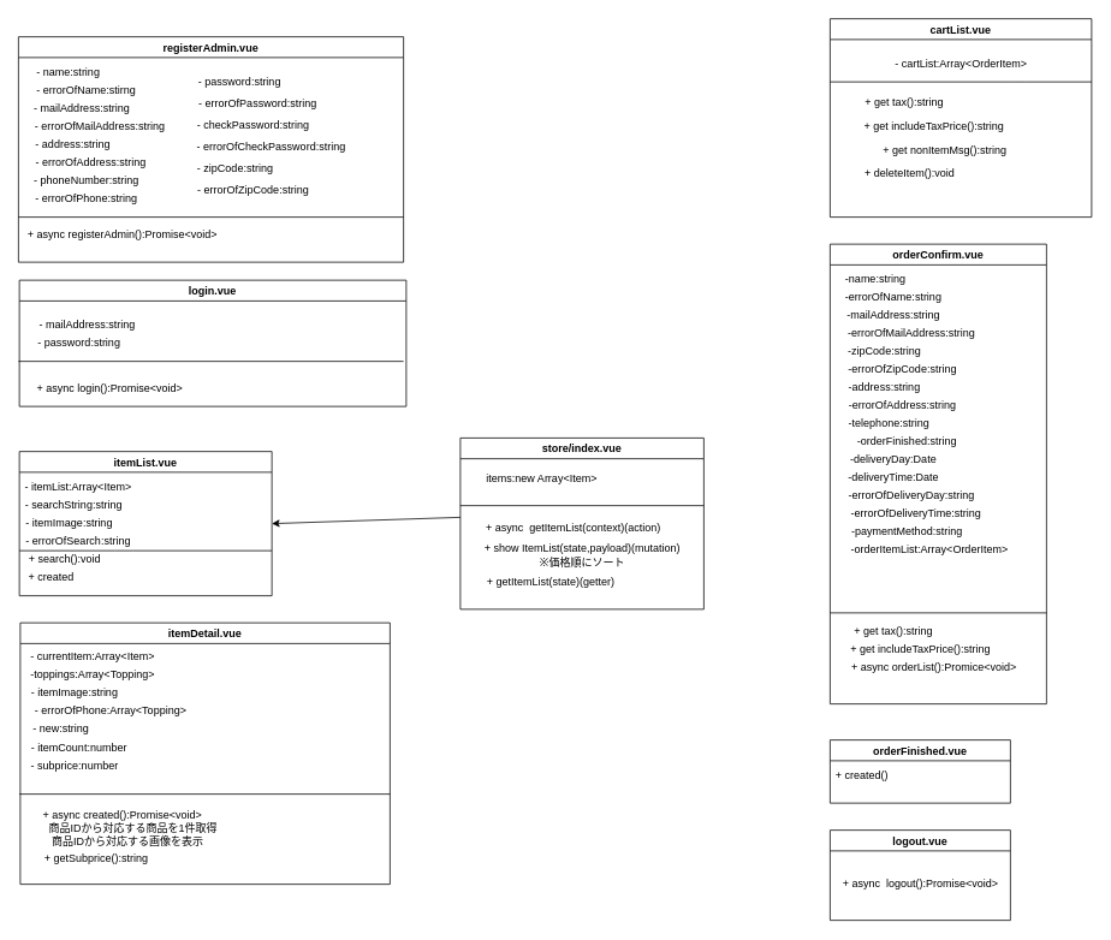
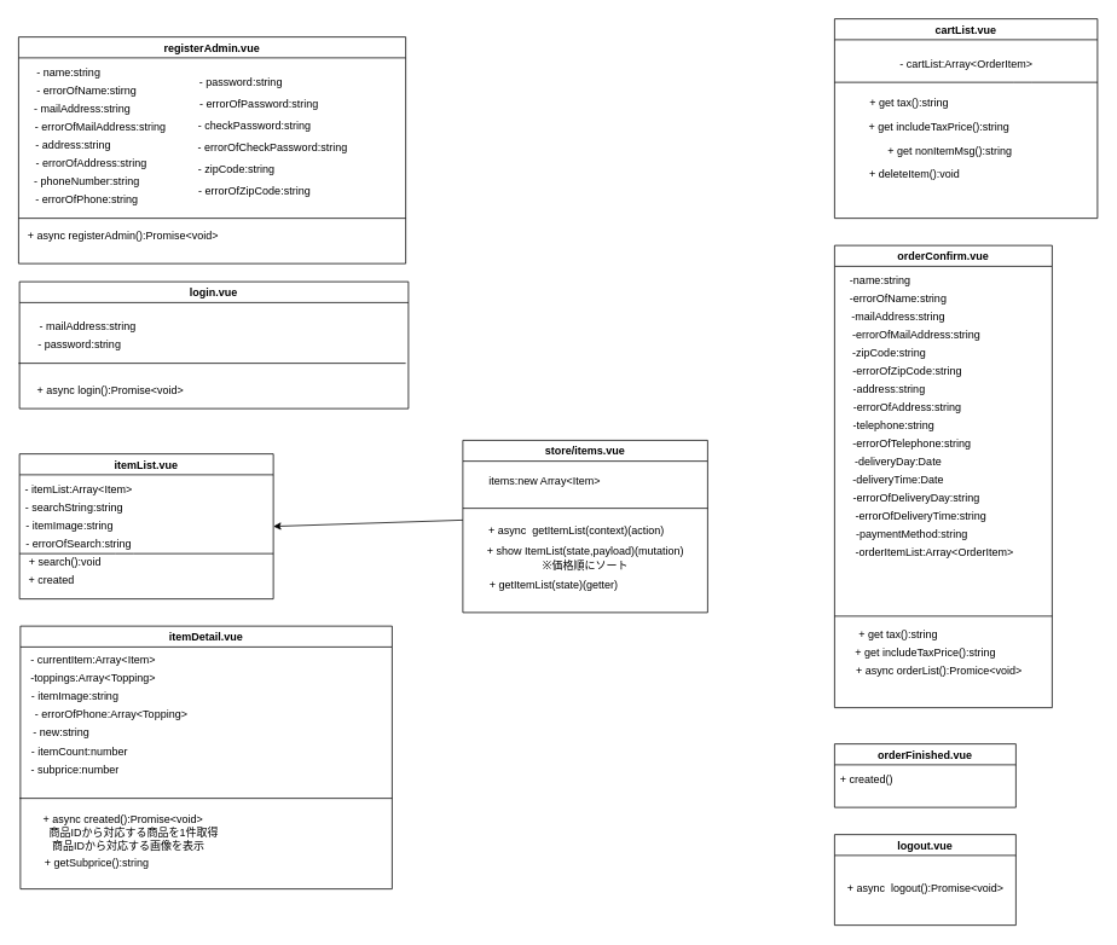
  <mxCell id="0" />
  <mxCell id="1" parent="0" />
  <mxCell id="2" value="registerAdmin.vue" style="swimlane;" vertex="1" parent="1"><mxGeometry x="20" y="40" width="427" height="250" as="geometry" /></mxCell>
  <mxCell id="3" value="- name:string" style="text;html=1;align=center;verticalAlign=middle;resizable=0;points=[];autosize=1;strokeColor=none;" vertex="1" parent="2"><mxGeometry x="10" y="30" width="90" height="20" as="geometry" /></mxCell>
  <mxCell id="4" value="- errorOfName:stirng" style="text;html=1;align=center;verticalAlign=middle;resizable=0;points=[];autosize=1;strokeColor=none;" vertex="1" parent="2"><mxGeometry x="10" y="50" width="130" height="20" as="geometry" /></mxCell>
  <mxCell id="5" value="- mailAddress:string" style="text;html=1;align=center;verticalAlign=middle;resizable=0;points=[];autosize=1;strokeColor=none;" vertex="1" parent="2"><mxGeometry x="10" y="70" width="120" height="20" as="geometry" /></mxCell>
  <mxCell id="6" value="- errorOfMailAddress:string" style="text;html=1;align=center;verticalAlign=middle;resizable=0;points=[];autosize=1;strokeColor=none;" vertex="1" parent="2"><mxGeometry x="10" y="90" width="160" height="20" as="geometry" /></mxCell>
  <mxCell id="7" value="- address:string" style="text;html=1;align=center;verticalAlign=middle;resizable=0;points=[];autosize=1;strokeColor=none;" vertex="1" parent="2"><mxGeometry x="10" y="110" width="100" height="20" as="geometry" /></mxCell>
  <mxCell id="8" value="- errorOfAddress:string" style="text;html=1;align=center;verticalAlign=middle;resizable=0;points=[];autosize=1;strokeColor=none;" vertex="1" parent="2"><mxGeometry x="10" y="130" width="140" height="20" as="geometry" /></mxCell>
  <mxCell id="9" value="- phoneNumber:string" style="text;html=1;align=center;verticalAlign=middle;resizable=0;points=[];autosize=1;strokeColor=none;" vertex="1" parent="2"><mxGeometry x="10" y="150" width="130" height="20" as="geometry" /></mxCell>
  <mxCell id="10" value="- errorOfPhone:string" style="text;html=1;align=center;verticalAlign=middle;resizable=0;points=[];autosize=1;strokeColor=none;" vertex="1" parent="2"><mxGeometry x="10" y="170" width="130" height="20" as="geometry" /></mxCell>
  <mxCell id="11" value="- password:string" style="text;html=1;align=center;verticalAlign=middle;resizable=0;points=[];autosize=1;strokeColor=none;" vertex="1" parent="2"><mxGeometry x="190" y="40" width="110" height="20" as="geometry" /></mxCell>
  <mxCell id="12" value="- errorOfPassword:string" style="text;html=1;align=center;verticalAlign=middle;resizable=0;points=[];autosize=1;strokeColor=none;" vertex="1" parent="2"><mxGeometry x="190" y="64" width="150" height="20" as="geometry" /></mxCell>
  <mxCell id="13" value="- errorOfCheckPassword:string" style="text;html=1;align=center;verticalAlign=middle;resizable=0;points=[];autosize=1;strokeColor=none;" vertex="1" parent="2"><mxGeometry x="190" y="112" width="180" height="20" as="geometry" /></mxCell>
  <mxCell id="14" value="- checkPassword:string" style="text;html=1;align=center;verticalAlign=middle;resizable=0;points=[];autosize=1;strokeColor=none;" vertex="1" parent="2"><mxGeometry x="190" y="88" width="140" height="20" as="geometry" /></mxCell>
  <mxCell id="15" value="- errorOfZipCode:string" style="text;html=1;align=center;verticalAlign=middle;resizable=0;points=[];autosize=1;strokeColor=none;" vertex="1" parent="2"><mxGeometry x="190" y="160" width="140" height="20" as="geometry" /></mxCell>
  <mxCell id="16" value="- zipCode:string" style="text;html=1;align=center;verticalAlign=middle;resizable=0;points=[];autosize=1;strokeColor=none;" vertex="1" parent="2"><mxGeometry x="190" y="136" width="100" height="20" as="geometry" /></mxCell>
  <mxCell id="17" value="" style="endArrow=none;html=1;" edge="1" parent="2"><mxGeometry width="50" height="50" relative="1" as="geometry"><mxPoint y="200" as="sourcePoint" /><mxPoint x="427" y="200" as="targetPoint" /></mxGeometry></mxCell>
  <mxCell id="18" value="+ async registerAdmin():Promise&amp;lt;void&amp;gt;" style="text;html=1;align=center;verticalAlign=middle;resizable=0;points=[];autosize=1;strokeColor=none;" vertex="1" parent="2"><mxGeometry y="210" width="230" height="20" as="geometry" /></mxCell>
  <mxCell id="19" value="itemDetail.vue" style="swimlane;" vertex="1" parent="1"><mxGeometry x="22" y="690" width="410" height="290" as="geometry" /></mxCell>
  <mxCell id="20" value="-toppings:Array&amp;lt;Topping&amp;gt;" style="text;html=1;align=center;verticalAlign=middle;resizable=0;points=[];autosize=1;strokeColor=none;" vertex="1" parent="19"><mxGeometry x="5" y="47" width="150" height="20" as="geometry" /></mxCell>
  <mxCell id="21" value="- itemImage:string" style="text;html=1;align=center;verticalAlign=middle;resizable=0;points=[];autosize=1;strokeColor=none;" vertex="1" parent="19"><mxGeometry x="5" y="68" width="110" height="20" as="geometry" /></mxCell>
  <mxCell id="22" value="- errorOfPhone:Array&amp;lt;Topping&amp;gt;" style="text;html=1;align=center;verticalAlign=middle;resizable=0;points=[];autosize=1;strokeColor=none;" vertex="1" parent="19"><mxGeometry x="5" y="88" width="190" height="20" as="geometry" /></mxCell>
  <mxCell id="23" value="- new:string" style="text;html=1;align=center;verticalAlign=middle;resizable=0;points=[];autosize=1;strokeColor=none;" vertex="1" parent="19"><mxGeometry x="5" y="108" width="80" height="20" as="geometry" /></mxCell>
  <mxCell id="24" value="- itemCount:number" style="text;html=1;align=center;verticalAlign=middle;resizable=0;points=[];autosize=1;strokeColor=none;" vertex="1" parent="19"><mxGeometry x="5" y="129" width="120" height="20" as="geometry" /></mxCell>
  <mxCell id="25" value="- subprice:number" style="text;html=1;align=center;verticalAlign=middle;resizable=0;points=[];autosize=1;strokeColor=none;" vertex="1" parent="19"><mxGeometry x="5" y="149" width="110" height="20" as="geometry" /></mxCell>
  <mxCell id="26" value="" style="endArrow=none;html=1;" edge="1" parent="19"><mxGeometry width="50" height="50" relative="1" as="geometry"><mxPoint x="-1" y="190" as="sourcePoint" /><mxPoint x="410" y="190" as="targetPoint" /></mxGeometry></mxCell>
  <mxCell id="27" value="+ async created():Promise&amp;lt;void&amp;gt;　&lt;br&gt;　　商品IDから対応する商品を1件取得&lt;br&gt;　商品IDから対応する画像を表示" style="text;html=1;align=center;verticalAlign=middle;resizable=0;points=[];autosize=1;strokeColor=none;" vertex="1" parent="19"><mxGeometry x="-2" y="203" width="230" height="50" as="geometry" /></mxCell>
  <mxCell id="28" value="+ getSubprice():string" style="text;html=1;align=center;verticalAlign=middle;resizable=0;points=[];autosize=1;strokeColor=none;" vertex="1" parent="19"><mxGeometry x="19" y="251" width="130" height="20" as="geometry" /></mxCell>
  <mxCell id="29" value="- currentItem:Array&amp;lt;Item&amp;gt;" style="text;html=1;align=center;verticalAlign=middle;resizable=0;points=[];autosize=1;strokeColor=none;" vertex="1" parent="19"><mxGeometry x="5" y="27" width="150" height="20" as="geometry" /></mxCell>
  <mxCell id="30" value="itemList.vue" style="swimlane;" vertex="1" parent="1"><mxGeometry x="21" y="500" width="280" height="160" as="geometry" /></mxCell>
  <mxCell id="31" value="- itemList:Array&amp;lt;Item&amp;gt;" style="text;html=1;align=center;verticalAlign=middle;resizable=0;points=[];autosize=1;strokeColor=none;" vertex="1" parent="30"><mxGeometry y="30" width="130" height="20" as="geometry" /></mxCell>
  <mxCell id="32" value="- itemImage:string" style="text;html=1;align=center;verticalAlign=middle;resizable=0;points=[];autosize=1;strokeColor=none;" vertex="1" parent="30"><mxGeometry y="70" width="110" height="20" as="geometry" /></mxCell>
  <mxCell id="33" value="- errorOfSearch:string&lt;br&gt;" style="text;html=1;align=center;verticalAlign=middle;resizable=0;points=[];autosize=1;strokeColor=none;" vertex="1" parent="30"><mxGeometry y="90" width="130" height="20" as="geometry" /></mxCell>
  <mxCell id="34" value="- searchString:string" style="text;html=1;align=center;verticalAlign=middle;resizable=0;points=[];autosize=1;strokeColor=none;" vertex="1" parent="30"><mxGeometry y="50" width="120" height="20" as="geometry" /></mxCell>
  <mxCell id="35" value="" style="endArrow=none;html=1;startArrow=none;" edge="1" parent="30"><mxGeometry width="50" height="50" relative="1" as="geometry"><mxPoint y="110" as="sourcePoint" /><mxPoint x="280" y="110" as="targetPoint" /><Array as="points"><mxPoint x="116" y="110" /></Array></mxGeometry></mxCell>
  <mxCell id="36" value="+ search():void" style="text;html=1;align=center;verticalAlign=middle;resizable=0;points=[];autosize=1;strokeColor=none;" vertex="1" parent="30"><mxGeometry y="110" width="100" height="20" as="geometry" /></mxCell>
  <mxCell id="37" value="+ created" style="text;html=1;align=center;verticalAlign=middle;resizable=0;points=[];autosize=1;strokeColor=none;" vertex="1" parent="30"><mxGeometry y="130" width="70" height="20" as="geometry" /></mxCell>
  <mxCell id="38" value="login.vue" style="swimlane;" vertex="1" parent="1"><mxGeometry x="21" y="310" width="429" height="140" as="geometry" /></mxCell>
  <mxCell id="39" value="- password:string" style="text;html=1;align=center;verticalAlign=middle;resizable=0;points=[];autosize=1;strokeColor=none;" vertex="1" parent="38"><mxGeometry x="11" y="60" width="110" height="20" as="geometry" /></mxCell>
  <mxCell id="40" value="- mailAddress:string" style="text;html=1;align=center;verticalAlign=middle;resizable=0;points=[];autosize=1;strokeColor=none;" vertex="1" parent="38"><mxGeometry x="15" y="40" width="120" height="20" as="geometry" /></mxCell>
  <mxCell id="41" value="orderConfirm.vue" style="swimlane;" vertex="1" parent="1"><mxGeometry x="920" y="270" width="240" height="510" as="geometry" /></mxCell>
  <mxCell id="42" value="-name:string" style="text;html=1;align=center;verticalAlign=middle;resizable=0;points=[];autosize=1;strokeColor=none;" vertex="1" parent="41"><mxGeometry x="10" y="29" width="80" height="20" as="geometry" /></mxCell>
  <mxCell id="43" value="-errorOfName:string" style="text;html=1;align=center;verticalAlign=middle;resizable=0;points=[];autosize=1;strokeColor=none;" vertex="1" parent="41"><mxGeometry x="10" y="49" width="120" height="20" as="geometry" /></mxCell>
  <mxCell id="44" value="-mailAddress:string" style="text;html=1;align=center;verticalAlign=middle;resizable=0;points=[];autosize=1;strokeColor=none;" vertex="1" parent="41"><mxGeometry x="10" y="69" width="120" height="20" as="geometry" /></mxCell>
  <mxCell id="45" value="-errorOfMailAddress:string" style="text;html=1;align=center;verticalAlign=middle;resizable=0;points=[];autosize=1;strokeColor=none;" vertex="1" parent="41"><mxGeometry x="10" y="89" width="160" height="20" as="geometry" /></mxCell>
  <mxCell id="46" value="-zipCode:string" style="text;html=1;align=center;verticalAlign=middle;resizable=0;points=[];autosize=1;strokeColor=none;" vertex="1" parent="41"><mxGeometry x="10" y="109" width="100" height="20" as="geometry" /></mxCell>
  <mxCell id="47" value="-errorOfZipCode:string" style="text;html=1;align=center;verticalAlign=middle;resizable=0;points=[];autosize=1;strokeColor=none;" vertex="1" parent="41"><mxGeometry x="10" y="129" width="140" height="20" as="geometry" /></mxCell>
  <mxCell id="48" value="-address:string" style="text;html=1;align=center;verticalAlign=middle;resizable=0;points=[];autosize=1;strokeColor=none;" vertex="1" parent="41"><mxGeometry x="15" y="149" width="90" height="20" as="geometry" /></mxCell>
  <mxCell id="49" value="-errorOfAddress:string" style="text;html=1;align=center;verticalAlign=middle;resizable=0;points=[];autosize=1;strokeColor=none;" vertex="1" parent="41"><mxGeometry x="15" y="169" width="130" height="20" as="geometry" /></mxCell>
  <mxCell id="50" value="-telephone:string" style="text;html=1;align=center;verticalAlign=middle;resizable=0;points=[];autosize=1;strokeColor=none;" vertex="1" parent="41"><mxGeometry x="15" y="189" width="100" height="20" as="geometry" /></mxCell>
- <mxCell id="51" value="-orderFinished:string" style="text;html=1;align=center;verticalAlign=middle;resizable=0;points=[];autosize=1;strokeColor=none;" vertex="1" parent="41"><mxGeometry x="10" y="209" width="150" height="20" as="geometry" /></mxCell>
+ <mxCell id="51" value="-errorOfTelephone:string" style="text;html=1;align=center;verticalAlign=middle;resizable=0;points=[];autosize=1;strokeColor=none;" vertex="1" parent="41"><mxGeometry x="10" y="209" width="150" height="20" as="geometry" /></mxCell>
  <mxCell id="52" value="-deliveryDay:Date" style="text;html=1;align=center;verticalAlign=middle;resizable=0;points=[];autosize=1;strokeColor=none;" vertex="1" parent="41"><mxGeometry x="15" y="229" width="110" height="20" as="geometry" /></mxCell>
  <mxCell id="53" value="-deliveryTime:Date" style="text;html=1;align=center;verticalAlign=middle;resizable=0;points=[];autosize=1;strokeColor=none;" vertex="1" parent="41"><mxGeometry x="10" y="249" width="120" height="20" as="geometry" /></mxCell>
  <mxCell id="54" value="-errorOfDeliveryDay:string" style="text;html=1;align=center;verticalAlign=middle;resizable=0;points=[];autosize=1;strokeColor=none;" vertex="1" parent="41"><mxGeometry x="15" y="269" width="150" height="20" as="geometry" /></mxCell>
  <mxCell id="55" value="-errorOfDeliveryTime:string" style="text;html=1;align=center;verticalAlign=middle;resizable=0;points=[];autosize=1;strokeColor=none;" vertex="1" parent="41"><mxGeometry x="15" y="289" width="160" height="20" as="geometry" /></mxCell>
  <mxCell id="56" value="-paymentMethod:string" style="text;html=1;align=center;verticalAlign=middle;resizable=0;points=[];autosize=1;strokeColor=none;" vertex="1" parent="41"><mxGeometry x="15" y="309" width="140" height="20" as="geometry" /></mxCell>
  <mxCell id="57" value="-orderItemList:Array&amp;lt;OrderItem&amp;gt;" style="text;html=1;align=center;verticalAlign=middle;resizable=0;points=[];autosize=1;strokeColor=none;" vertex="1" parent="41"><mxGeometry x="15" y="329" width="190" height="20" as="geometry" /></mxCell>
  <mxCell id="58" value="" style="endArrow=none;html=1;" edge="1" parent="41"><mxGeometry width="50" height="50" relative="1" as="geometry"><mxPoint y="409" as="sourcePoint" /><mxPoint x="240" y="409" as="targetPoint" /></mxGeometry></mxCell>
  <mxCell id="59" value="+ get tax():string" style="text;html=1;align=center;verticalAlign=middle;resizable=0;points=[];autosize=1;strokeColor=none;" vertex="1" parent="41"><mxGeometry x="20" y="420" width="100" height="20" as="geometry" /></mxCell>
  <mxCell id="60" value="+ get includeTaxPrice():string" style="text;html=1;align=center;verticalAlign=middle;resizable=0;points=[];autosize=1;strokeColor=none;" vertex="1" parent="41"><mxGeometry x="15" y="440" width="170" height="20" as="geometry" /></mxCell>
  <mxCell id="61" value="+ async orderList():Promice&amp;lt;void&amp;gt;" style="text;html=1;align=center;verticalAlign=middle;resizable=0;points=[];autosize=1;strokeColor=none;" vertex="1" parent="41"><mxGeometry x="15" y="460" width="200" height="20" as="geometry" /></mxCell>
  <mxCell id="62" value="orderFinished.vue" style="swimlane;" vertex="1" parent="1"><mxGeometry x="920" y="820" width="200" height="70" as="geometry" /></mxCell>
  <mxCell id="63" value="+ created()" style="text;html=1;align=center;verticalAlign=middle;resizable=0;points=[];autosize=1;strokeColor=none;" vertex="1" parent="62"><mxGeometry y="30" width="70" height="20" as="geometry" /></mxCell>
  <mxCell id="64" value="cartList.vue" style="swimlane;" vertex="1" parent="1"><mxGeometry x="920" y="20" width="290" height="220" as="geometry" /></mxCell>
  <mxCell id="65" value="+ get tax():string" style="text;html=1;align=center;verticalAlign=middle;resizable=0;points=[];autosize=1;strokeColor=none;" vertex="1" parent="64"><mxGeometry x="32" y="82.5" width="100" height="20" as="geometry" /></mxCell>
  <mxCell id="66" value="+ get includeTaxPrice():string" style="text;html=1;align=center;verticalAlign=middle;resizable=0;points=[];autosize=1;strokeColor=none;" vertex="1" parent="64"><mxGeometry x="30" y="108.5" width="170" height="20" as="geometry" /></mxCell>
  <mxCell id="67" value="- cartList:Array&amp;lt;OrderItem&amp;gt;" style="text;html=1;align=center;verticalAlign=middle;resizable=0;points=[];autosize=1;strokeColor=none;" vertex="1" parent="64"><mxGeometry x="65" y="40" width="160" height="20" as="geometry" /></mxCell>
  <mxCell id="68" value="" style="endArrow=none;html=1;startArrow=none;" edge="1" parent="64"><mxGeometry width="50" height="50" relative="1" as="geometry"><mxPoint y="70" as="sourcePoint" /><mxPoint x="290" y="70" as="targetPoint" /><Array as="points"><mxPoint x="207" y="70" /></Array></mxGeometry></mxCell>
  <mxCell id="69" value="+ deleteItem():void" style="text;html=1;align=center;verticalAlign=middle;resizable=0;points=[];autosize=1;strokeColor=none;" vertex="1" parent="64"><mxGeometry x="28" y="161.5" width="120" height="20" as="geometry" /></mxCell>
  <mxCell id="70" value="+ get nonItemMsg():string" style="text;html=1;align=center;verticalAlign=middle;resizable=0;points=[];autosize=1;strokeColor=none;" vertex="1" parent="64"><mxGeometry x="52" y="135.5" width="150" height="20" as="geometry" /></mxCell>
  <mxCell id="71" value="logout.vue" style="swimlane;" vertex="1" parent="1"><mxGeometry x="920" y="920" width="200" height="100" as="geometry" /></mxCell>
  <mxCell id="72" value="+ async&amp;nbsp; logout():Promise&amp;lt;void&amp;gt;" style="text;html=1;align=center;verticalAlign=middle;resizable=0;points=[];autosize=1;strokeColor=none;" vertex="1" parent="71"><mxGeometry x="5" y="50" width="190" height="20" as="geometry" /></mxCell>
  <mxCell id="73" value="+ async login():Promise&amp;lt;void&amp;gt;" style="text;html=1;align=center;verticalAlign=middle;resizable=0;points=[];autosize=1;strokeColor=none;" vertex="1" parent="1"><mxGeometry x="31" y="420" width="180" height="20" as="geometry" /></mxCell>
- <mxCell id="74" value="store/index.vue" style="swimlane;" vertex="1" parent="1"><mxGeometry x="510" y="485" width="270" height="190" as="geometry" /></mxCell>
+ <mxCell id="74" value="store/items.vue" style="swimlane;" vertex="1" parent="1"><mxGeometry x="510" y="485" width="270" height="190" as="geometry" /></mxCell>
  <mxCell id="75" value="+ show ItemList(state,payload)(mutation)&lt;br&gt;※価格順にソート" style="text;html=1;align=center;verticalAlign=middle;resizable=0;points=[];autosize=1;strokeColor=none;" vertex="1" parent="74"><mxGeometry x="20" y="115" width="230" height="30" as="geometry" /></mxCell>
  <mxCell id="76" value="items:new Array&amp;lt;Item&amp;gt;" style="text;html=1;align=center;verticalAlign=middle;resizable=0;points=[];autosize=1;strokeColor=none;" vertex="1" parent="74"><mxGeometry x="20" y="35" width="140" height="20" as="geometry" /></mxCell>
  <mxCell id="77" value="+ getItemList(state)(getter)" style="text;html=1;align=center;verticalAlign=middle;resizable=0;points=[];autosize=1;strokeColor=none;" vertex="1" parent="74"><mxGeometry x="20" y="150" width="160" height="20" as="geometry" /></mxCell>
  <mxCell id="78" value="+ async&amp;nbsp; getItemList(context)(action)" style="text;html=1;align=center;verticalAlign=middle;resizable=0;points=[];autosize=1;strokeColor=none;" vertex="1" parent="74"><mxGeometry x="20" y="90" width="210" height="20" as="geometry" /></mxCell>
  <mxCell id="79" value="" style="endArrow=none;html=1;" edge="1" parent="1"><mxGeometry width="50" height="50" relative="1" as="geometry"><mxPoint x="20" y="400" as="sourcePoint" /><mxPoint x="447" y="400" as="targetPoint" /></mxGeometry></mxCell>
  <mxCell id="80" style="edgeStyle=none;html=1;entryX=1;entryY=0.5;entryDx=0;entryDy=0;" edge="1" parent="1" target="30"><mxGeometry relative="1" as="geometry"><mxPoint x="510" y="573" as="sourcePoint" /></mxGeometry></mxCell>
  <mxCell id="81" value="" style="endArrow=none;html=1;" edge="1" parent="1"><mxGeometry width="50" height="50" relative="1" as="geometry"><mxPoint x="510" y="560" as="sourcePoint" /><mxPoint x="780" y="560" as="targetPoint" /></mxGeometry></mxCell>
